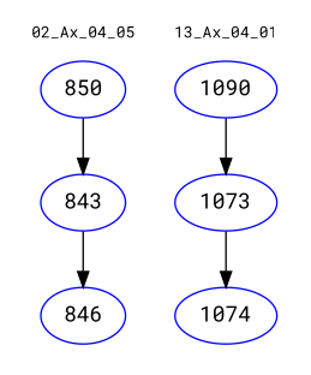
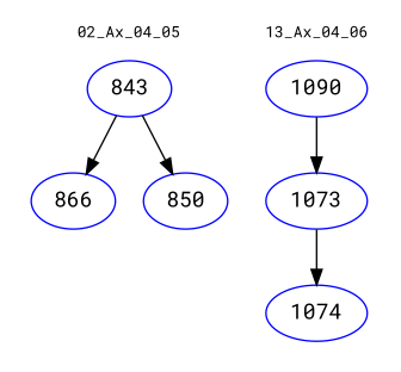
  digraph {
    fontname="Roboto Mono"
    node [color=blue fontname="Roboto Mono"]
    edge [color=black fontname="Roboto Mono"]
-   n1 [label=846]
+   n1 [label=866]
    n2 [label=843]
    n3 [label=850]
    n4 [label=1090]
    n5 [label=1073]
    n6 [label=1074]
    subgraph cluster_1 {
      color=white
      fontsize=10
      label="02_Ax_04_05"
      n1
      n2
      n3
    }
    subgraph cluster_2 {
      color=white
      fontsize=10
-     label="13_Ax_04_01"
+     label="13_Ax_04_06"
      n4
      n5
      n6
    }
    n2 -> n1
-   n3 -> n2
+   n2 -> n3
    n4 -> n5
    n5 -> n6
  }
